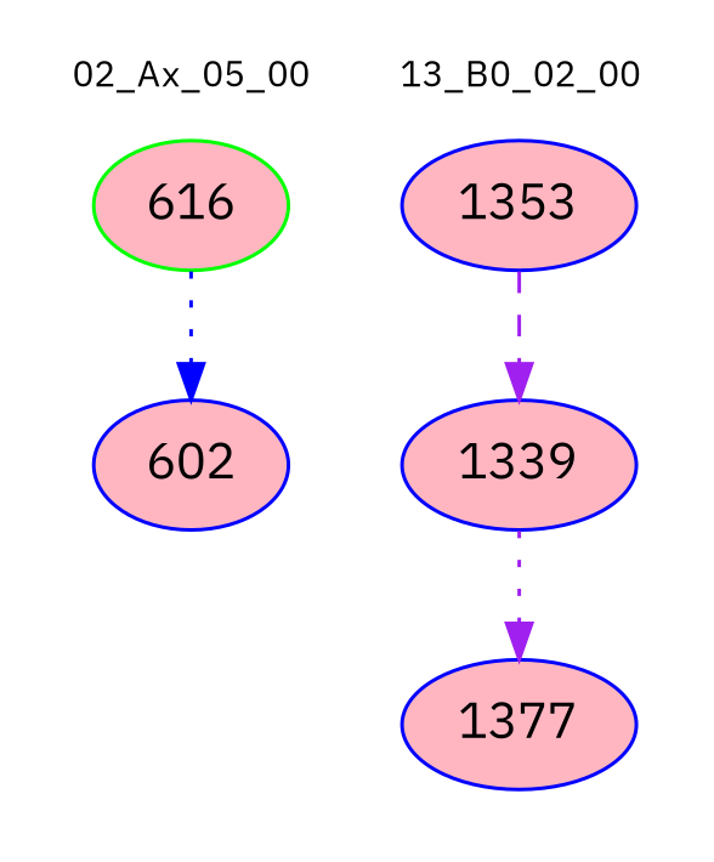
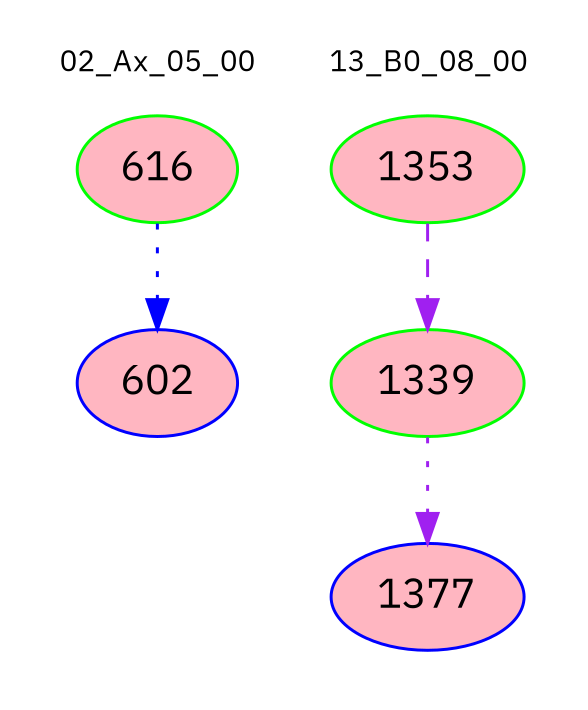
  digraph {
    fontname="IBM Plex Sans"
    node [color=blue fillcolor=lightpink fontname="IBM Plex Sans" style=filled]
    edge [color=purple fontname="IBM Plex Sans" style=dotted]
    n1 [color=green label=616]
    n2 [label=602]
-   n3 [label=1353]
-   n4 [label=1339]
+   n3 [color=green label=1353]
+   n4 [color=green label=1339]
    n5 [label=1377]
    subgraph cluster_1 {
      color=white
      fontsize=10
      label="02_Ax_05_00"
      n1
      n2
    }
    subgraph cluster_2 {
      color=white
      fontsize=10
-     label="13_B0_02_00"
+     label="13_B0_08_00"
      n3
      n4
      n5
    }
    n1 -> n2 [color=blue]
    n3 -> n4 [style=dashed]
    n4 -> n5
  }
